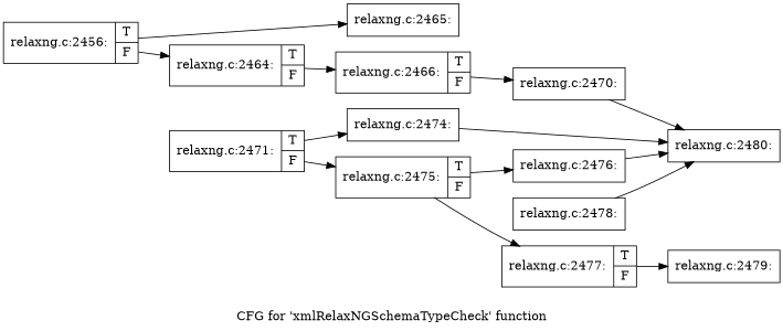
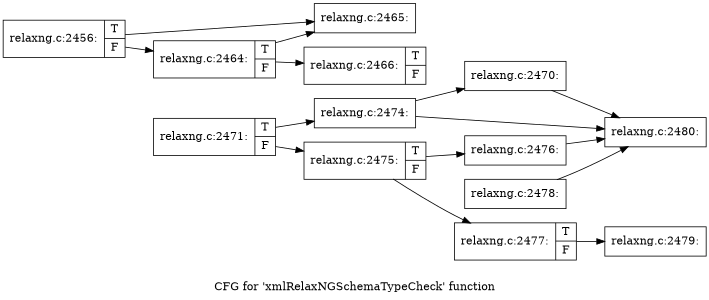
  digraph {
    label="CFG for 'xmlRelaxNGSchemaTypeCheck' function"
    rankdir=LR
    node [shape=record]
    n1 [label="{relaxng.c:2456:|{<s0>T|<s1>F}}"]
    n2 [label="{relaxng.c:2465:}"]
    n3 [label="{relaxng.c:2464:|{<s0>T|<s1>F}}"]
    n4 [label="{relaxng.c:2466:|{<s0>T|<s1>F}}"]
    n5 [label="{relaxng.c:2480:}"]
    n6 [label="{relaxng.c:2470:}"]
    n7 [label="{relaxng.c:2471:|{<s0>T|<s1>F}}"]
    n8 [label="{relaxng.c:2474:}"]
    n9 [label="{relaxng.c:2475:|{<s0>T|<s1>F}}"]
    n10 [label="{relaxng.c:2476:}"]
    n11 [label="{relaxng.c:2477:|{<s0>T|<s1>F}}"]
    n12 [label="{relaxng.c:2479:}"]
    n13 [label="{relaxng.c:2478:}"]
    n1 -> n2
    n1 -> n3
+   n3 -> n2
    n3 -> n4
-   n4 -> n6
+   n8 -> n6
    n6 -> n5
    n7 -> n8
    n7 -> n9
    n8 -> n5
    n9 -> n10
    n9 -> n11
    n10 -> n5
    n11 -> n12
    n13 -> n5
  }
